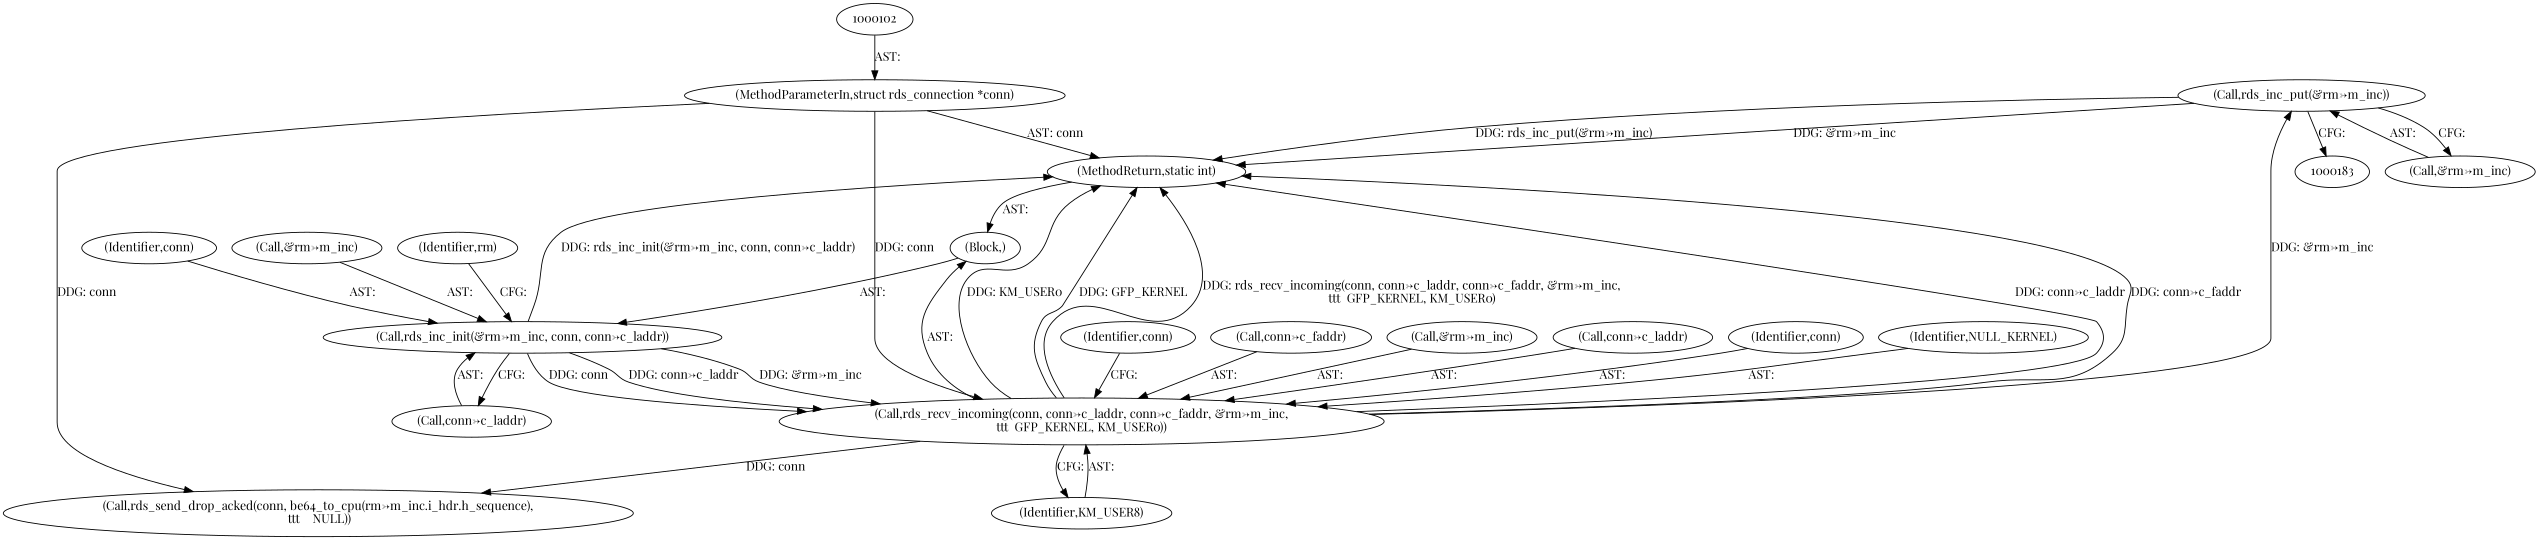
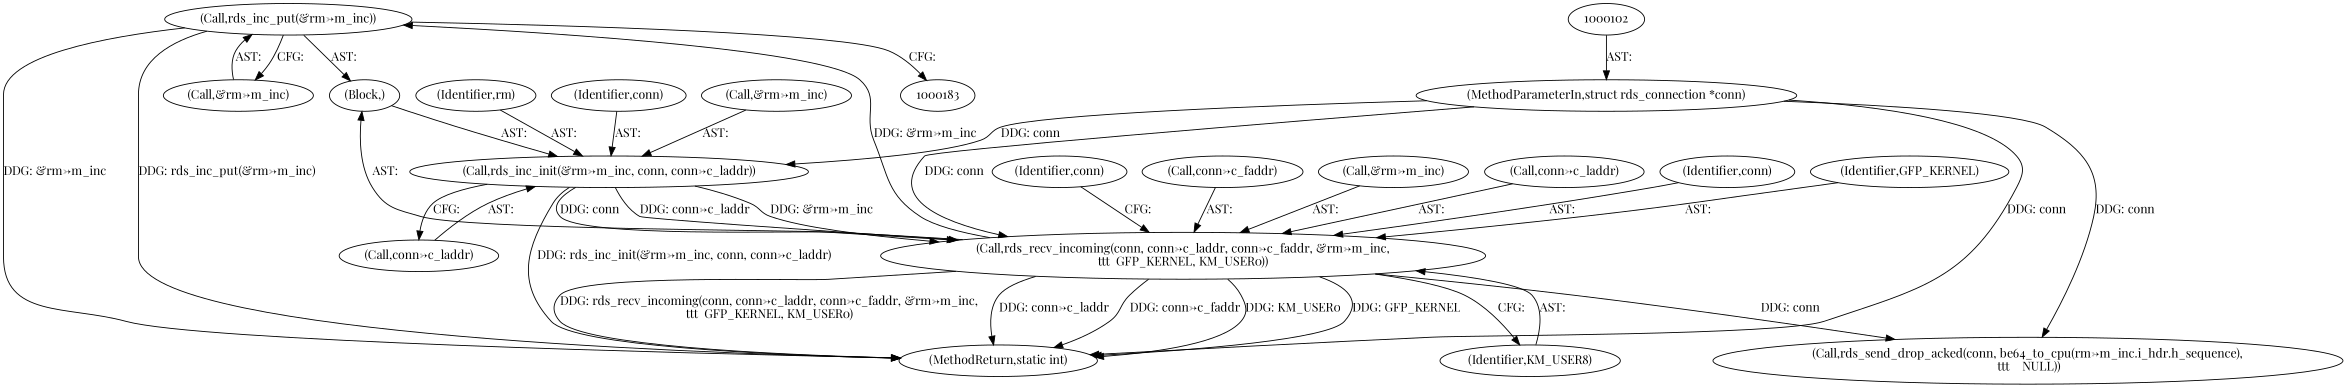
  digraph {
    fontname="Playfair Display"
    node [fontname="Playfair Display"]
    edge [fontname="Playfair Display"]
    n1 [label="(Call,rds_inc_put(&rm->m_inc))"]
    n2 [label="(Call,&rm->m_inc)"]
    n3 [label="(MethodReturn,static int)"]
    n4 [label="(Block,)"]
    1000183
    n6 [label="(Call,rds_inc_init(&rm->m_inc, conn, conn->c_laddr))"]
    n7 [label="(Call,rds_recv_incoming(conn, conn->c_laddr, conn->c_faddr, &rm->m_inc,\n\t\t\t  GFP_KERNEL, KM_USER0))"]
    n8 [label="(Call,rds_send_drop_acked(conn, be64_to_cpu(rm->m_inc.i_hdr.h_sequence),\n \t\t\t    NULL))"]
    n9 [label="(Identifier,KM_USER8)"]
    n10 [label="(Call,conn->c_laddr)"]
    n11 [label="(MethodParameterIn,struct rds_connection *conn)"]
    1000102
    n13 [label="(Identifier,conn)"]
    n14 [label="(Identifier,rm)"]
    n15 [label="(Call,conn->c_faddr)"]
    n16 [label="(Identifier,conn)"]
    n17 [label="(Call,&rm->m_inc)"]
    n18 [label="(Call,conn->c_laddr)"]
    n19 [label="(Identifier,conn)"]
-   n20 [label="(Identifier,NULL_KERNEL)"]
+   n20 [label="(Identifier,GFP_KERNEL)"]
    n21 [label="(Call,&rm->m_inc)"]
    n1 -> n2 [label="CFG: "]
    n1 -> n3 [label="DDG: &rm->m_inc"]
    n1 -> n3 [label="DDG: rds_inc_put(&rm->m_inc)"]
-   n3 -> n4 [label="AST: "]
+   n1 -> n4 [label="AST: "]
    n1 -> 1000183 [label="CFG: "]
    n2 -> n1 [label="AST: "]
    n4 -> n6 [label="AST: "]
    n6 -> n3 [label="DDG: rds_inc_init(&rm->m_inc, conn, conn->c_laddr)"]
    n6 -> n7 [label="DDG: conn"]
    n6 -> n7 [label="DDG: conn->c_laddr"]
    n6 -> n7 [label="DDG: &rm->m_inc"]
    n6 -> n10 [label="CFG: "]
    n7 -> n1 [label="DDG: &rm->m_inc"]
    n7 -> n3 [label="DDG: rds_recv_incoming(conn, conn->c_laddr, conn->c_faddr, &rm->m_inc,\n\t\t\t  GFP_KERNEL, KM_USER0)"]
    n7 -> n3 [label="DDG: conn->c_laddr"]
    n7 -> n3 [label="DDG: conn->c_faddr"]
    n7 -> n3 [label="DDG: KM_USER0"]
    n7 -> n3 [label="DDG: GFP_KERNEL"]
    n7 -> n4 [label="AST: "]
    n7 -> n8 [label="DDG: conn"]
    n7 -> n9 [label="CFG: "]
    n9 -> n7 [label="AST: "]
    n10 -> n6 [label="AST: "]
-   n11 -> n3 [label="AST: conn"]
+   n11 -> n3 [label="DDG: conn"]
+   n11 -> n6 [label="DDG: conn"]
    n11 -> n7 [label="DDG: conn"]
    n11 -> n8 [label="DDG: conn"]
    1000102 -> n11 [label="AST: "]
    n13 -> n7 [label="CFG: "]
-   n14 -> n6 [label="CFG: "]
+   n14 -> n6 [label="AST: "]
    n15 -> n7 [label="AST: "]
    n16 -> n6 [label="AST: "]
    n17 -> n7 [label="AST: "]
    n18 -> n7 [label="AST: "]
    n19 -> n7 [label="AST: "]
    n20 -> n7 [label="AST: "]
    n21 -> n6 [label="AST: "]
  }
